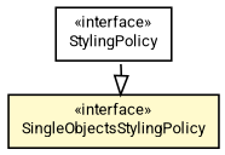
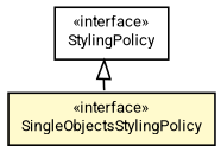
  digraph {
    nodesep=0.15
    rankdir=TB
    ranksep=0.25
    node [fontcolor=black fontname=Roboto fontsize=8 margin=0 shape=plaintext]
    n1 [height=0 label=<<table title="de.lmu.ifi.dbs.elki.visualization.style.StylingPolicy" border="0" cellborder="1" cellspacing="0" cellpadding="2" href="StylingPolicy.html" target="_parent"> 		<tr><td><table border="0" cellspacing="0" cellpadding="1"> 		<tr><td align="center" balign="center"> &#171;interface&#187; </td></tr> 		<tr><td align="center" balign="center"> <font face="Roboto">StylingPolicy</font> </td></tr> 		</table></td></tr> 		</table>> width=0]
    n2 [height=0 label=<<table title="de.lmu.ifi.dbs.elki.visualization.style.SingleObjectsStylingPolicy" border="0" cellborder="1" cellspacing="0" cellpadding="2" bgcolor="lemonChiffon" href="SingleObjectsStylingPolicy.html" target="_parent"> 		<tr><td><table border="0" cellspacing="0" cellpadding="1"> 		<tr><td align="center" balign="center"> &#171;interface&#187; </td></tr> 		<tr><td align="center" balign="center"> <font face="Roboto">SingleObjectsStylingPolicy</font> </td></tr> 		</table></td></tr> 		</table>> width=0]
-   n2 -> n1 [arrowtail=empty color=black dir=back fontname=Roboto fontsize=7 labelfontname=Roboto labelfontsize=7 style=dashed weight=9]
+   n1 -> n2 [arrowtail=empty color=black dir=back fontname=Roboto fontsize=7 labelfontname=Roboto labelfontsize=7 style=dashed weight=9]
  }
